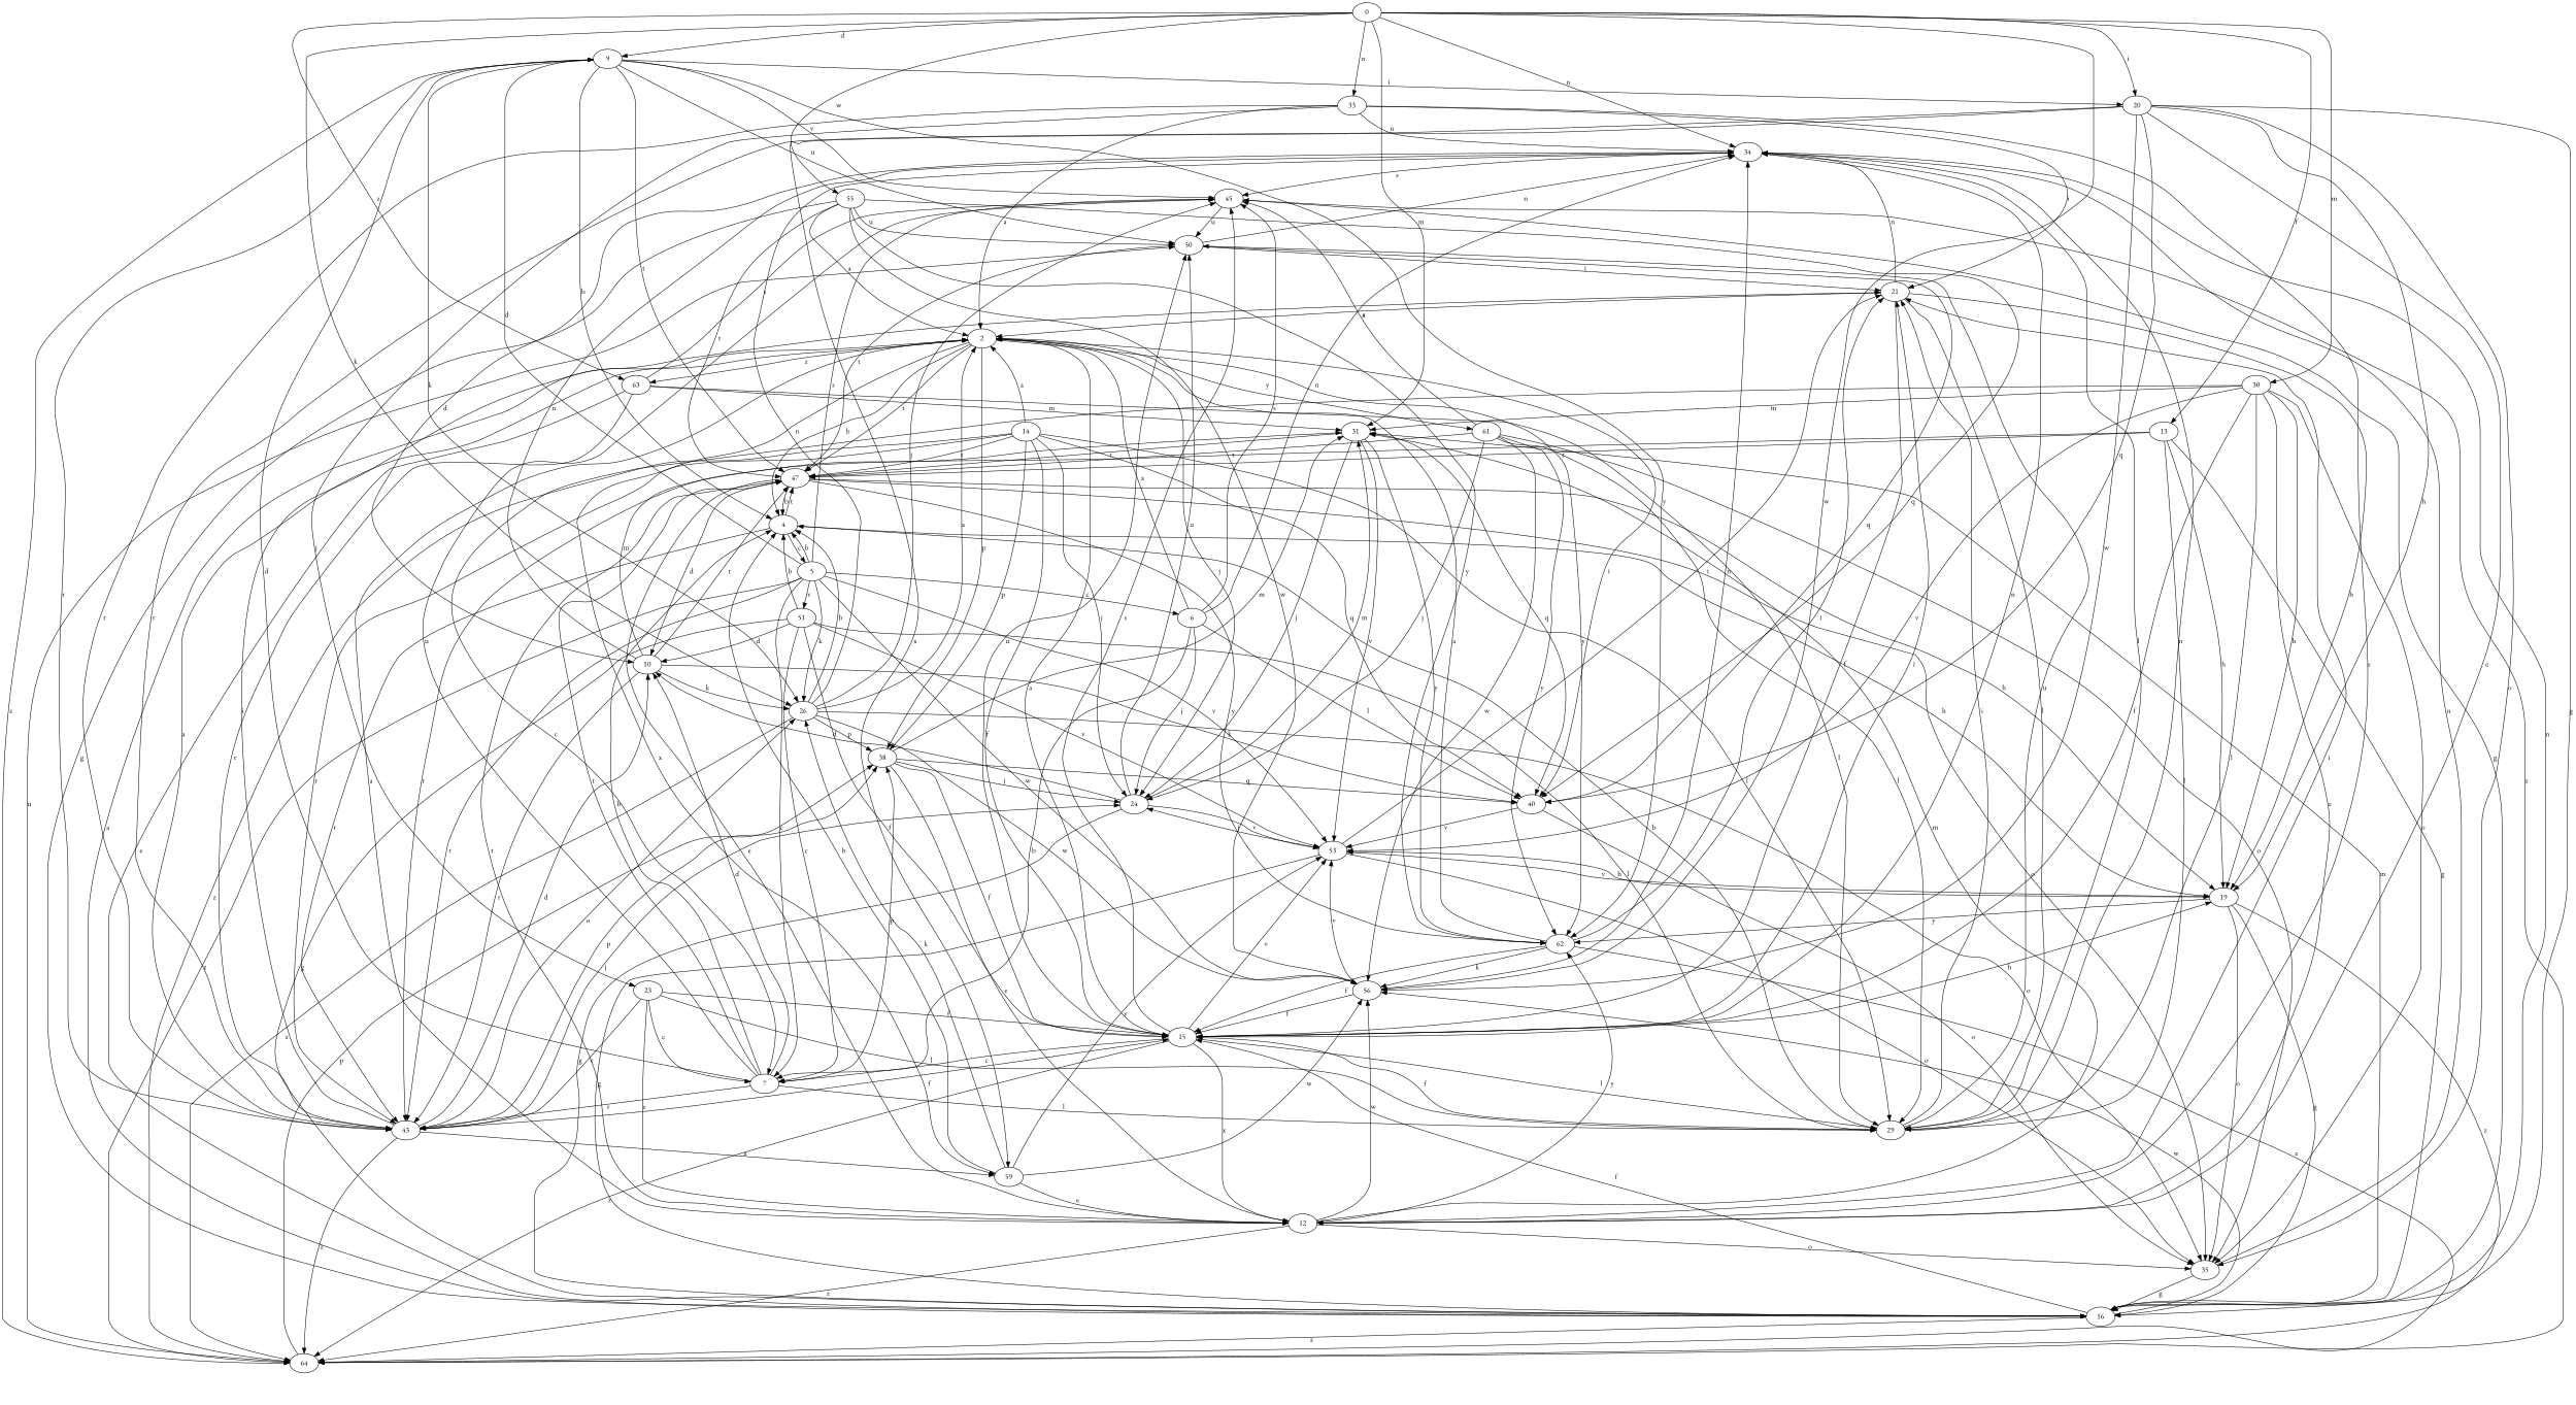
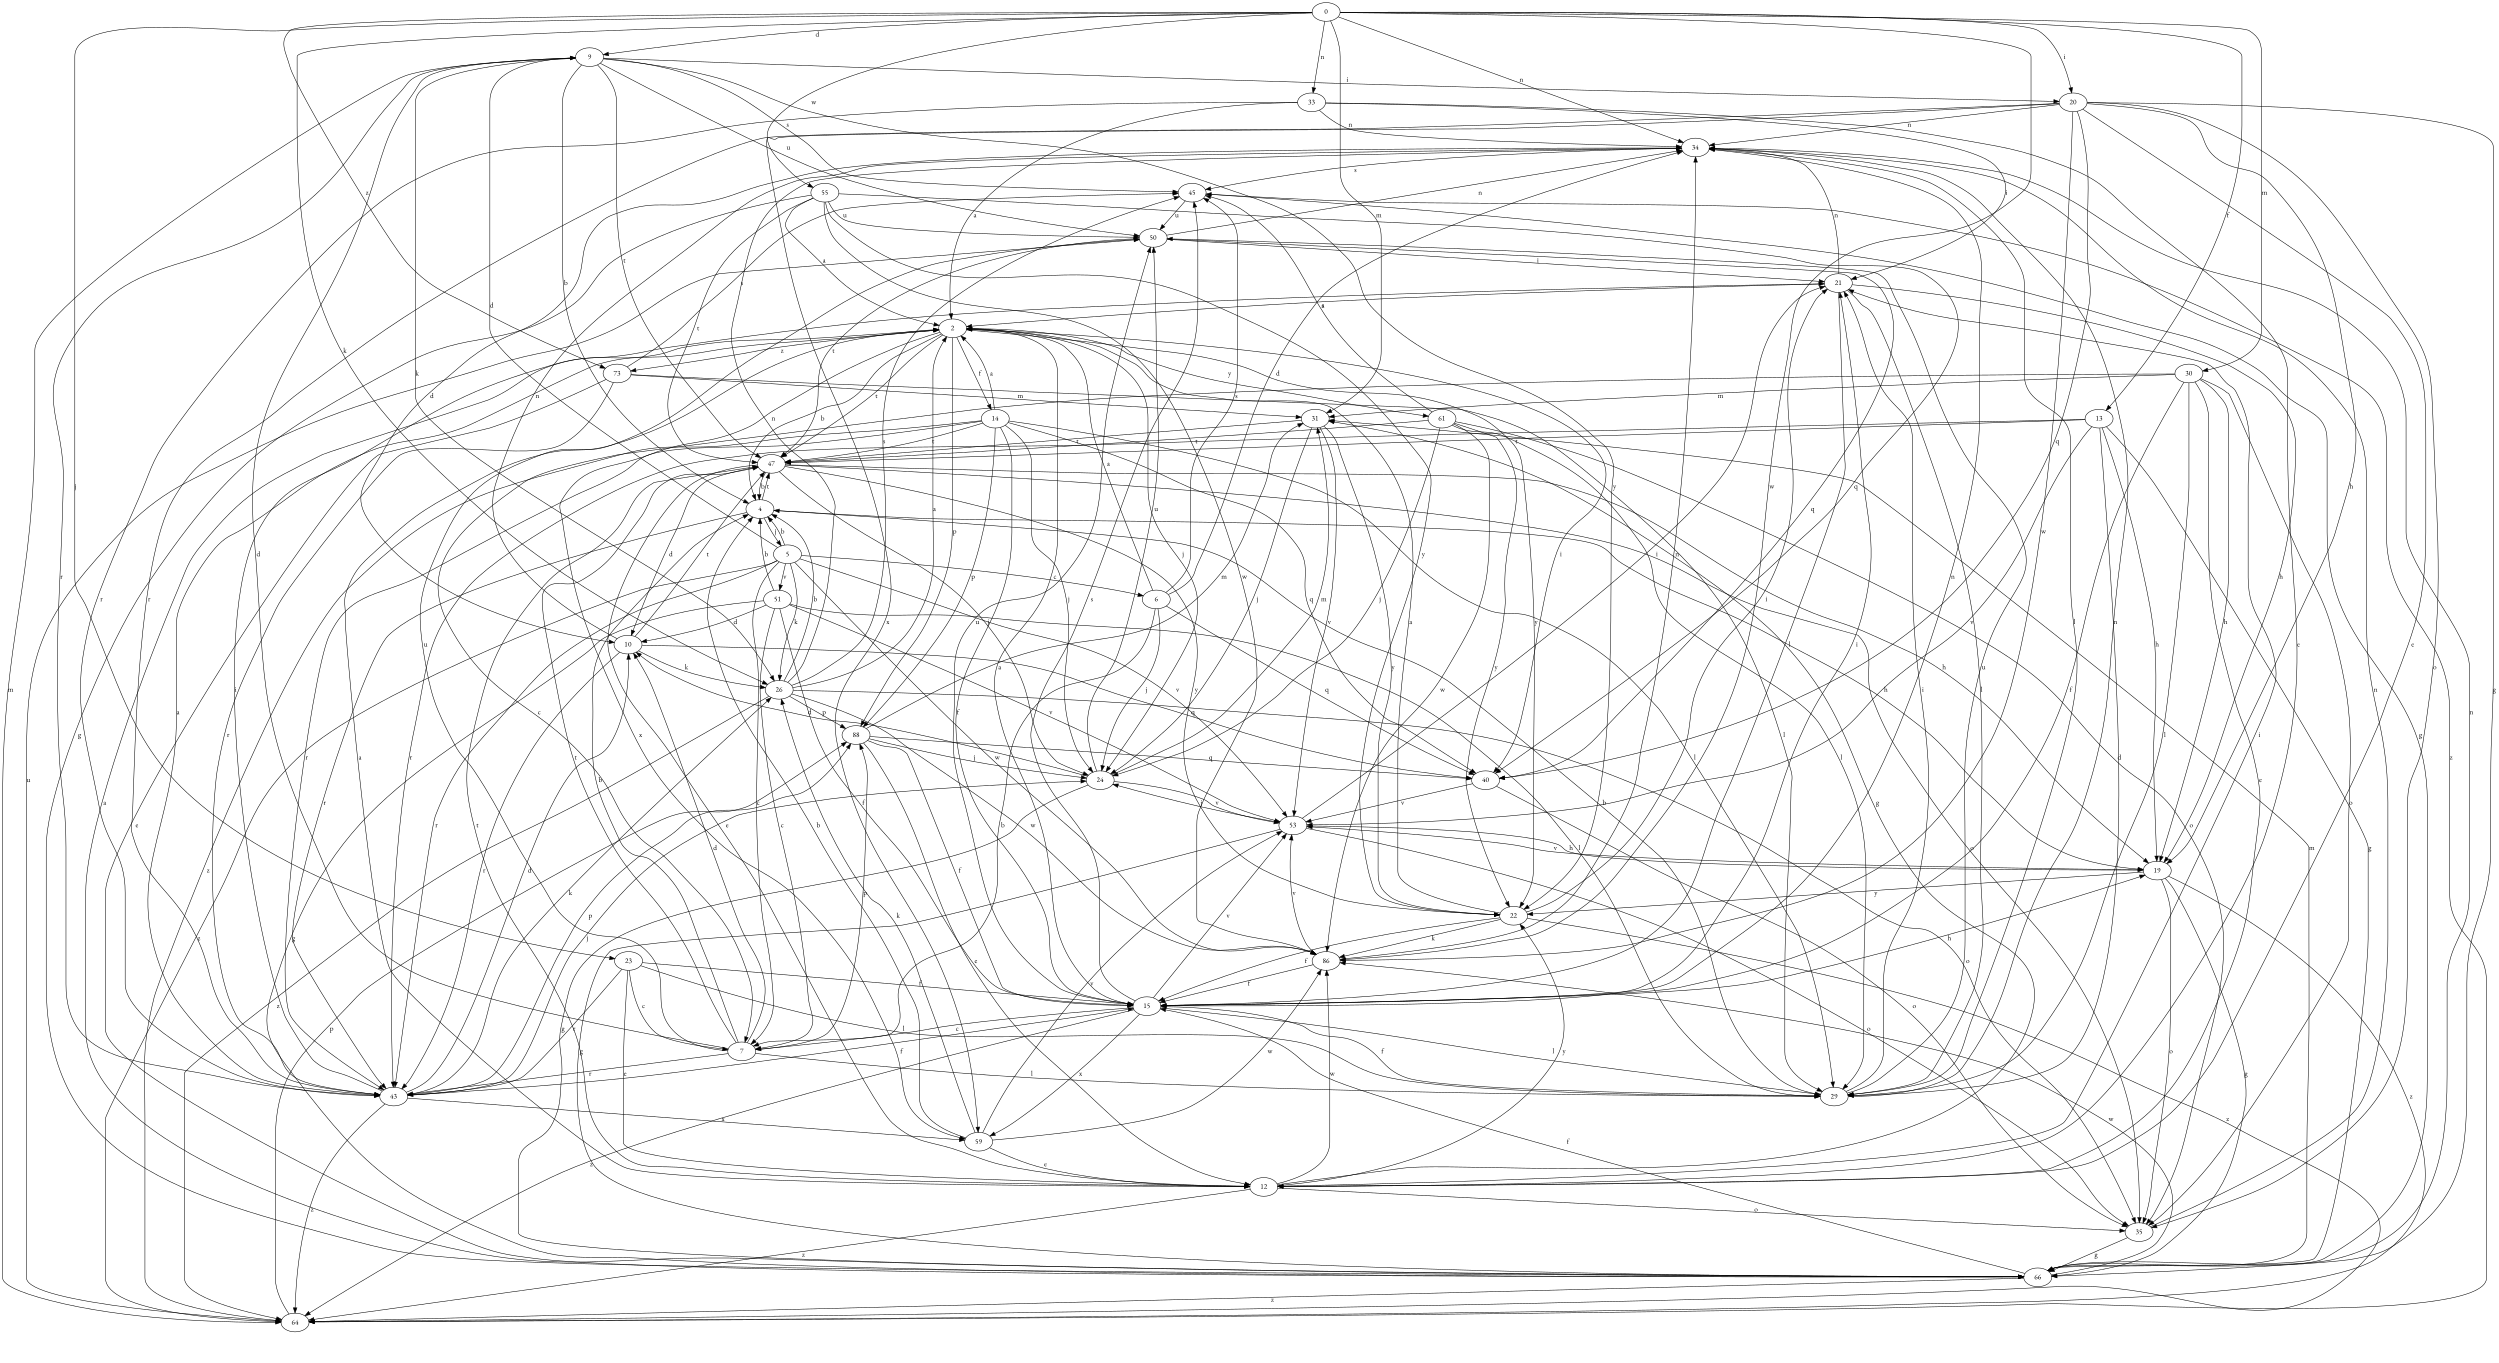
  strict digraph {
    fontname="EB Garamond"
    node [fontname="EB Garamond"]
    edge [fontname="EB Garamond"]
    0
    9
    13
    20
    23
    26
    30
    31
    33
    34
    55
-   56
-   63
+   56 [label=86]
+   63 [label=73]
    4
    47
-   62
+   62 [label=22]
    43
    45
    64
    50
    19
    29
-   16
+   16 [label=66]
    40
    59
    12
    35
    7
    15
    2
-   38
+   38 [label=88]
    53
    24
    21
    10
    14
    61
    5
    6
    51
    0 -> 9 [label=d]
    0 -> 13 [label=f]
    0 -> 20 [label=i]
-   33 -> 23 [label=j]
+   0 -> 23 [label=j]
    0 -> 26 [label=k]
    0 -> 30 [label=m]
    0 -> 31 [label=m]
    0 -> 33 [label=n]
    0 -> 34 [label=n]
    0 -> 55 [label=w]
    0 -> 56 [label=w]
    0 -> 63 [label=z]
    9 -> 20 [label=i]
    9 -> 26 [label=k]
    9 -> 4 [label=b]
    9 -> 47 [label=t]
    9 -> 62 [label=y]
    9 -> 43 [label=r]
-   9 -> 45 [label=v]
-   9 -> 64 [label=z]
+   9 -> 45 [label=s]
+   9 -> 64 [label=m]
    9 -> 50 [label=u]
    13 -> 47 [label=t]
    13 -> 43 [label=r]
    13 -> 19 [label=h]
-   13 -> 29 [label=l]
+   13 -> 29 [label=d]
    13 -> 16 [label=g]
+   20 -> 34 [label=n]
    20 -> 56 [label=w]
    20 -> 43 [label=r]
    20 -> 19 [label=h]
    20 -> 16 [label=g]
    20 -> 40 [label=q]
    20 -> 59 [label=x]
    20 -> 12 [label=e]
    20 -> 35 [label=o]
    23 -> 43 [label=r]
    23 -> 29 [label=l]
    23 -> 12 [label=e]
    23 -> 7 [label=c]
    23 -> 15 [label=f]
    26 -> 34 [label=n]
    26 -> 56 [label=w]
    26 -> 4 [label=b]
-   26 -> 45 [label=j]
+   26 -> 45 [label=s]
    26 -> 64 [label=z]
    26 -> 35 [label=o]
    26 -> 2 [label=a]
    26 -> 38 [label=p]
    30 -> 31 [label=m]
    30 -> 19 [label=h]
    30 -> 29 [label=l]
    30 -> 12 [label=e]
    30 -> 35 [label=o]
    30 -> 7 [label=c]
    30 -> 15 [label=f]
-   30 -> 53 [label=v]
+   13 -> 53 [label=v]
    31 -> 47 [label=t]
    31 -> 62 [label=y]
-   31 -> 40 [label=q]
    31 -> 53 [label=v]
    31 -> 24 [label=j]
    33 -> 34 [label=n]
    33 -> 43 [label=r]
    33 -> 12 [label=e]
    33 -> 2 [label=a]
    33 -> 21 [label=i]
    34 -> 45 [label=s]
    34 -> 29 [label=l]
    34 -> 10 [label=d]
    55 -> 56 [label=w]
    55 -> 47 [label=t]
    55 -> 62 [label=y]
    55 -> 50 [label=u]
    55 -> 16 [label=g]
    55 -> 40 [label=q]
    55 -> 2 [label=a]
    56 -> 34 [label=n]
    56 -> 15 [label=f]
    56 -> 53 [label=v]
    63 -> 31 [label=m]
    63 -> 43 [label=r]
    63 -> 45 [label=s]
    63 -> 29 [label=l]
    63 -> 16 [label=e]
    4 -> 47 [label=t]
    4 -> 43 [label=r]
    4 -> 19 [label=h]
-   4 -> 5 [label=c]
+   4 -> 5 [label=j]
    47 -> 4 [label=b]
    47 -> 62 [label=y]
    47 -> 19 [label=h]
    47 -> 12 [label=e]
    47 -> 35 [label=o]
+   47 -> 24 [label=j]
    47 -> 10 [label=d]
    62 -> 56 [label=k]
    62 -> 64 [label=z]
    62 -> 15 [label=f]
    62 -> 2 [label=a]
    62 -> 21 [label=i]
-   43 -> 26 [label=o]
+   43 -> 26 [label=k]
    43 -> 64 [label=z]
    43 -> 59 [label=x]
    43 -> 15 [label=f]
    43 -> 2 [label=a]
    43 -> 38 [label=p]
    43 -> 24 [label=j]
    43 -> 21 [label=i]
    43 -> 10 [label=d]
    45 -> 50 [label=u]
    45 -> 16 [label=g]
    64 -> 45 [label=z]
    64 -> 50 [label=u]
    64 -> 38 [label=p]
    50 -> 34 [label=n]
    50 -> 47 [label=t]
    50 -> 40 [label=q]
    50 -> 21 [label=i]
    19 -> 62 [label=y]
    19 -> 64 [label=z]
    19 -> 16 [label=g]
    19 -> 35 [label=o]
    19 -> 53 [label=v]
    29 -> 34 [label=n]
    29 -> 4 [label=b]
    29 -> 50 [label=u]
    29 -> 15 [label=f]
    29 -> 21 [label=i]
    16 -> 31 [label=m]
    16 -> 34 [label=n]
    16 -> 56 [label=w]
    16 -> 64 [label=z]
    16 -> 15 [label=f]
    16 -> 2 [label=a]
    40 -> 35 [label=o]
    40 -> 53 [label=v]
    59 -> 26 [label=k]
    59 -> 56 [label=w]
    59 -> 4 [label=b]
    59 -> 12 [label=e]
    59 -> 53 [label=v]
-   12 -> 31 [label=m]
+   12 -> 31 [label=g]
    12 -> 56 [label=w]
    12 -> 47 [label=t]
    12 -> 62 [label=y]
    12 -> 64 [label=z]
    12 -> 35 [label=o]
    12 -> 2 [label=a]
    12 -> 21 [label=i]
    35 -> 34 [label=n]
    35 -> 16 [label=g]
    7 -> 9 [label=d]
    7 -> 4 [label=b]
    7 -> 47 [label=t]
    7 -> 43 [label=r]
-   7 -> 45 [label=u]
+   7 -> 50 [label=u]
    7 -> 29 [label=l]
    7 -> 38 [label=p]
    7 -> 10 [label=d]
    15 -> 34 [label=n]
    15 -> 45 [label=s]
    15 -> 64 [label=z]
    15 -> 50 [label=u]
    15 -> 19 [label=h]
    15 -> 29 [label=l]
-   15 -> 12 [label=x]
+   15 -> 59 [label=x]
    15 -> 7 [label=c]
    15 -> 2 [label=a]
    15 -> 53 [label=v]
    15 -> 21 [label=i]
    2 -> 63 [label=z]
    2 -> 4 [label=b]
    2 -> 47 [label=t]
    2 -> 62 [label=y]
    2 -> 40 [label=i]
    2 -> 59 [label=x]
    2 -> 38 [label=p]
    2 -> 24 [label=j]
+   2 -> 14 [label=f]
    2 -> 61 [label=y]
    38 -> 31 [label=m]
    38 -> 40 [label=q]
    38 -> 12 [label=e]
    38 -> 15 [label=f]
    38 -> 24 [label=j]
    53 -> 19 [label=h]
    53 -> 16 [label=g]
    53 -> 35 [label=o]
    53 -> 24 [label=j]
    53 -> 21 [label=i]
    24 -> 31 [label=m]
    24 -> 50 [label=u]
    24 -> 16 [label=g]
    24 -> 53 [label=v]
    24 -> 10 [label=d]
    21 -> 34 [label=n]
    21 -> 19 [label=h]
    21 -> 29 [label=l]
-   21 -> 15 [label=f]
+   21 -> 15 [label=l]
    21 -> 2 [label=a]
    10 -> 26 [label=k]
-   10 -> 31 [label=m]
    10 -> 34 [label=n]
    10 -> 47 [label=t]
    10 -> 43 [label=r]
-   10 -> 40 [label=k]
+   10 -> 40 [label=q]
    14 -> 47 [label=t]
    14 -> 43 [label=r]
    14 -> 64 [label=z]
    14 -> 29 [label=l]
    14 -> 40 [label=q]
    14 -> 15 [label=f]
    14 -> 2 [label=a]
    14 -> 38 [label=p]
    14 -> 24 [label=j]
    61 -> 56 [label=w]
    61 -> 47 [label=t]
    61 -> 62 [label=y]
    61 -> 45 [label=s]
    61 -> 29 [label=l]
    61 -> 35 [label=o]
    61 -> 24 [label=j]
    5 -> 9 [label=d]
    5 -> 26 [label=k]
    5 -> 56 [label=w]
    5 -> 4 [label=b]
    5 -> 43 [label=r]
-   5 -> 45 [label=s]
    5 -> 64 [label=z]
    5 -> 7 [label=c]
    5 -> 53 [label=v]
    5 -> 6 [label=c]
    5 -> 51 [label=v]
-   6 -> 34 [label=n]
+   6 -> 34 [label=d]
    6 -> 45 [label=s]
-   6 -> 40 [label=l]
+   6 -> 40 [label=q]
    6 -> 7 [label=b]
    6 -> 2 [label=a]
    6 -> 24 [label=j]
    51 -> 4 [label=b]
    51 -> 29 [label=l]
    51 -> 16 [label=g]
    51 -> 7 [label=c]
    51 -> 15 [label=f]
    51 -> 53 [label=v]
    51 -> 10 [label=d]
  }
